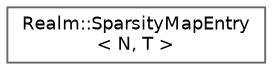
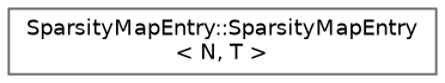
  digraph {
    rankdir=LR
-   n1 [color=grey40 fillcolor=white fontname=Helvetica fontsize=10 height=0.2 label="Realm::SparsityMapEntry\l\< N, T \>" shape=box style=filled width=0.4]
+   n1 [color=grey40 fillcolor=white fontname=Helvetica fontsize=10 height=0.2 label="SparsityMapEntry::SparsityMapEntry\l\< N, T \>" shape=box style=filled width=0.4]
  }
